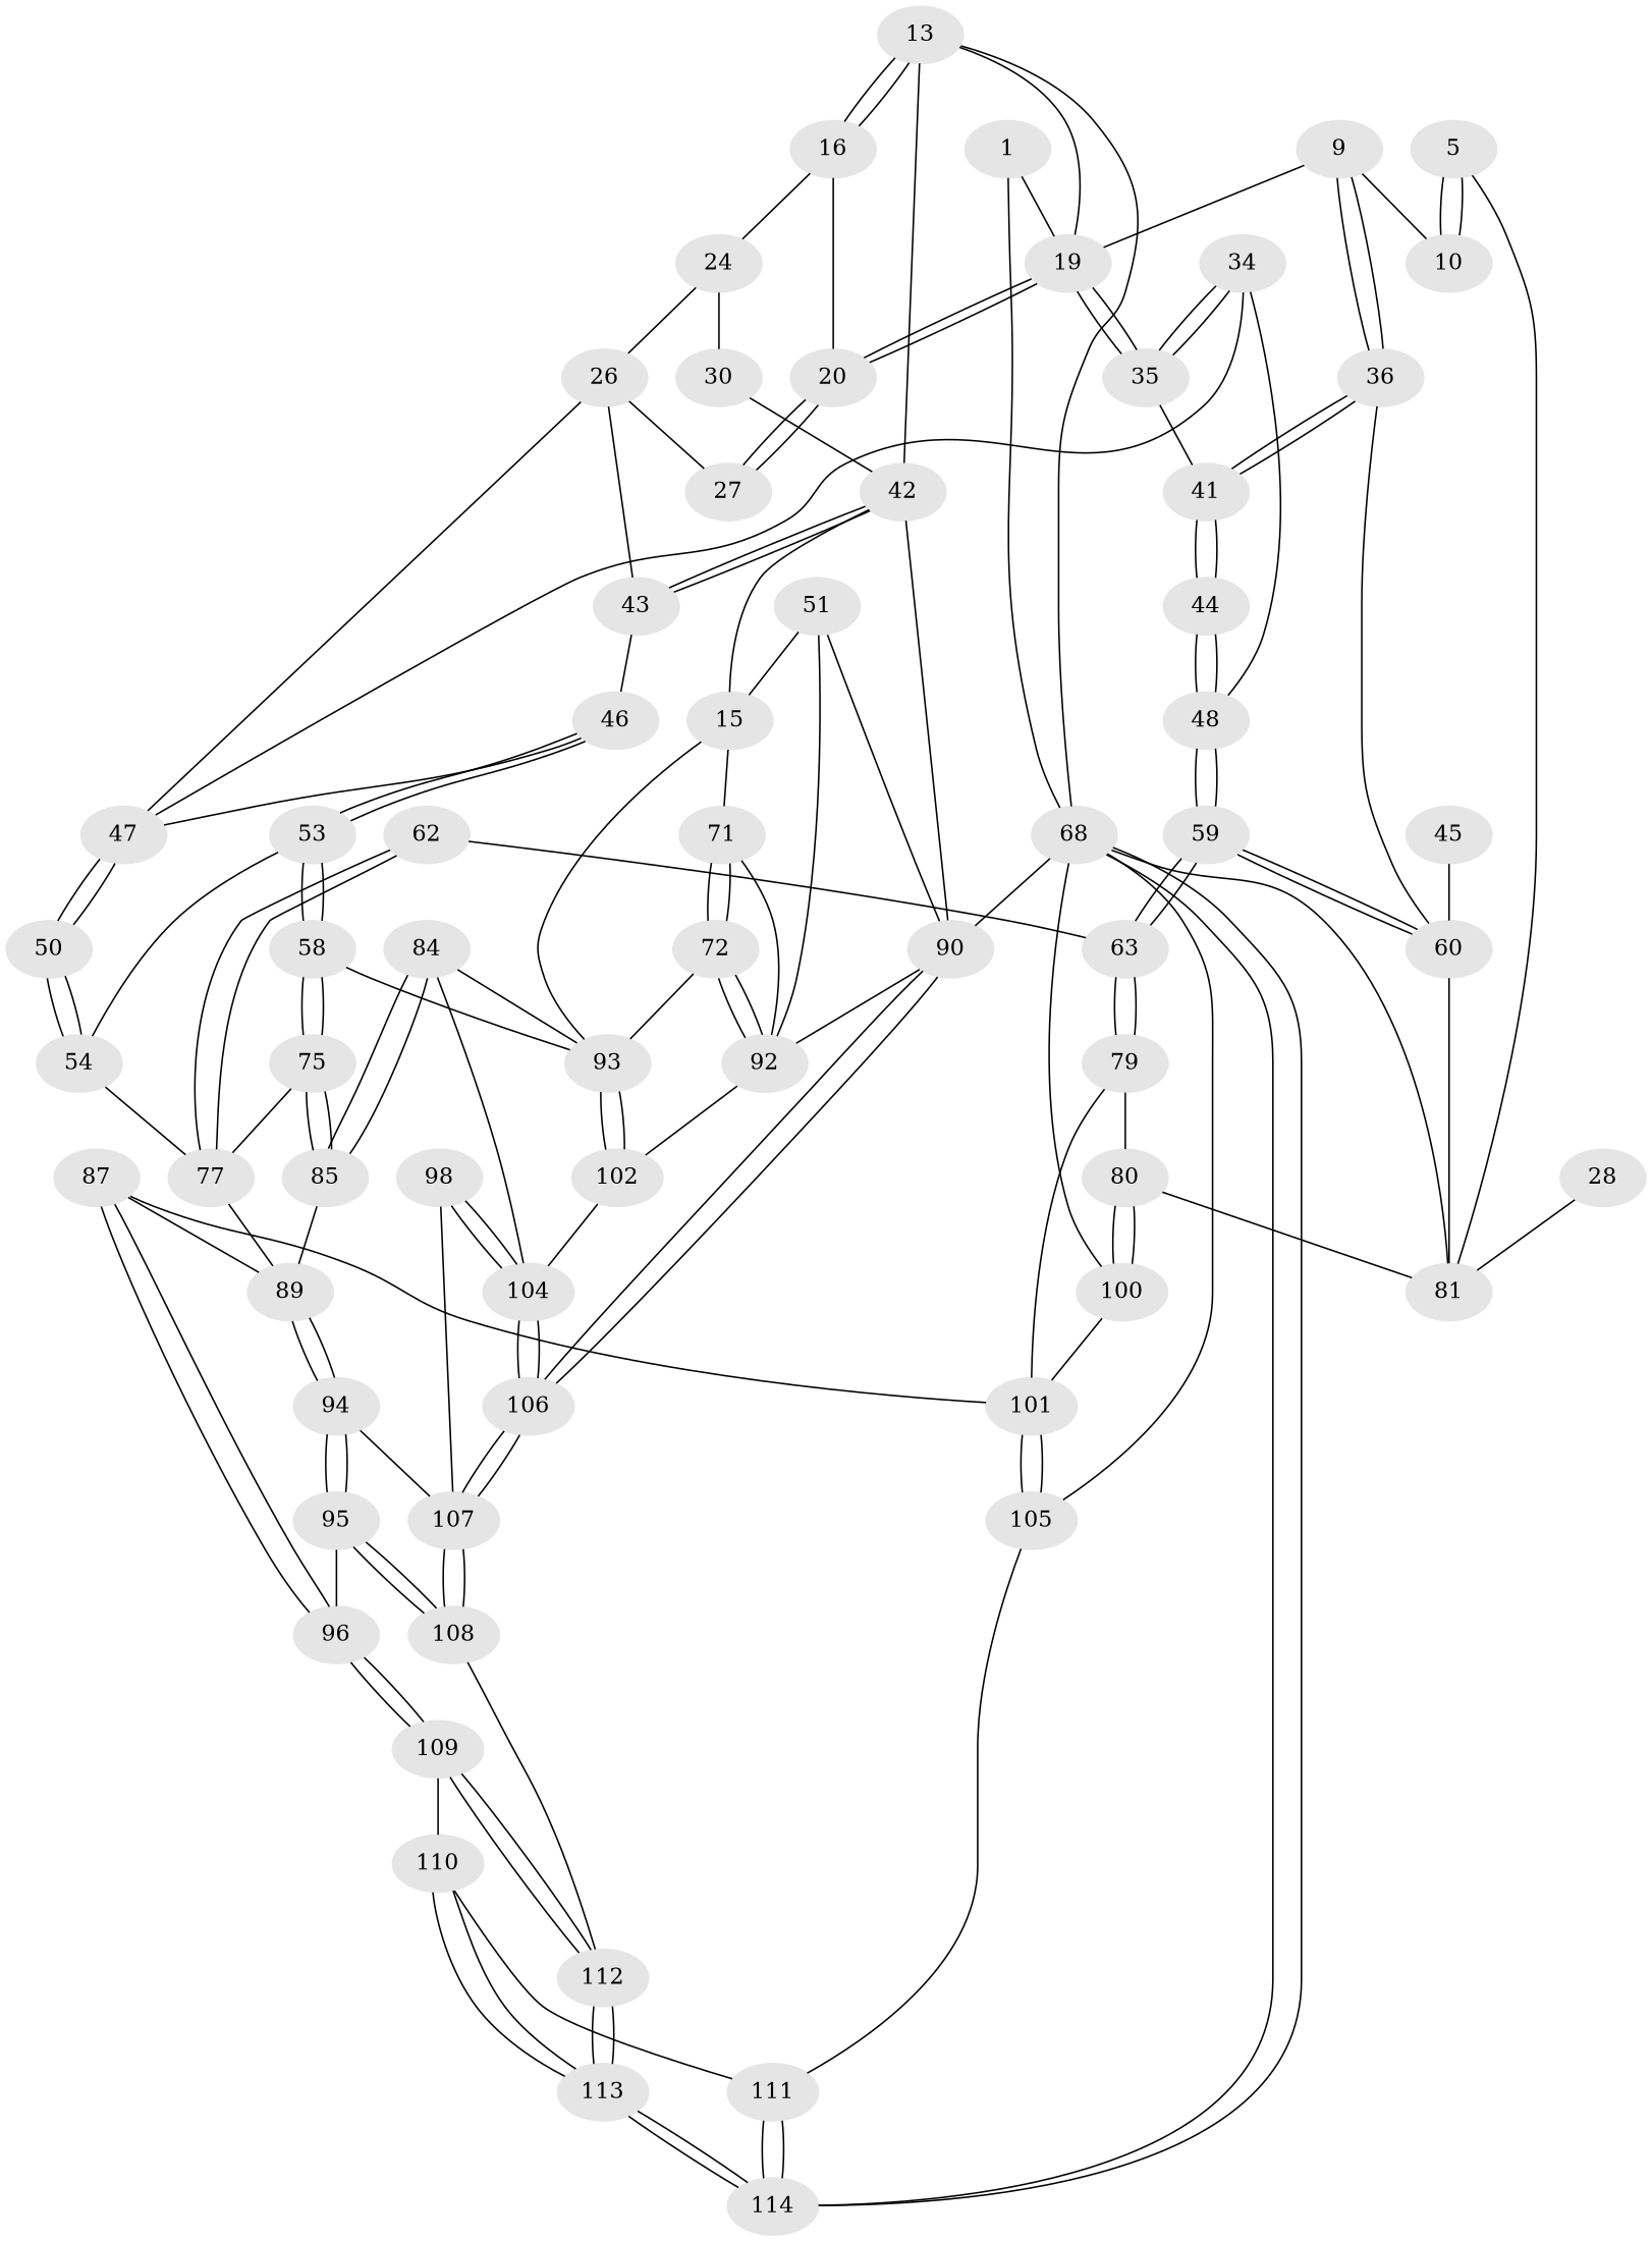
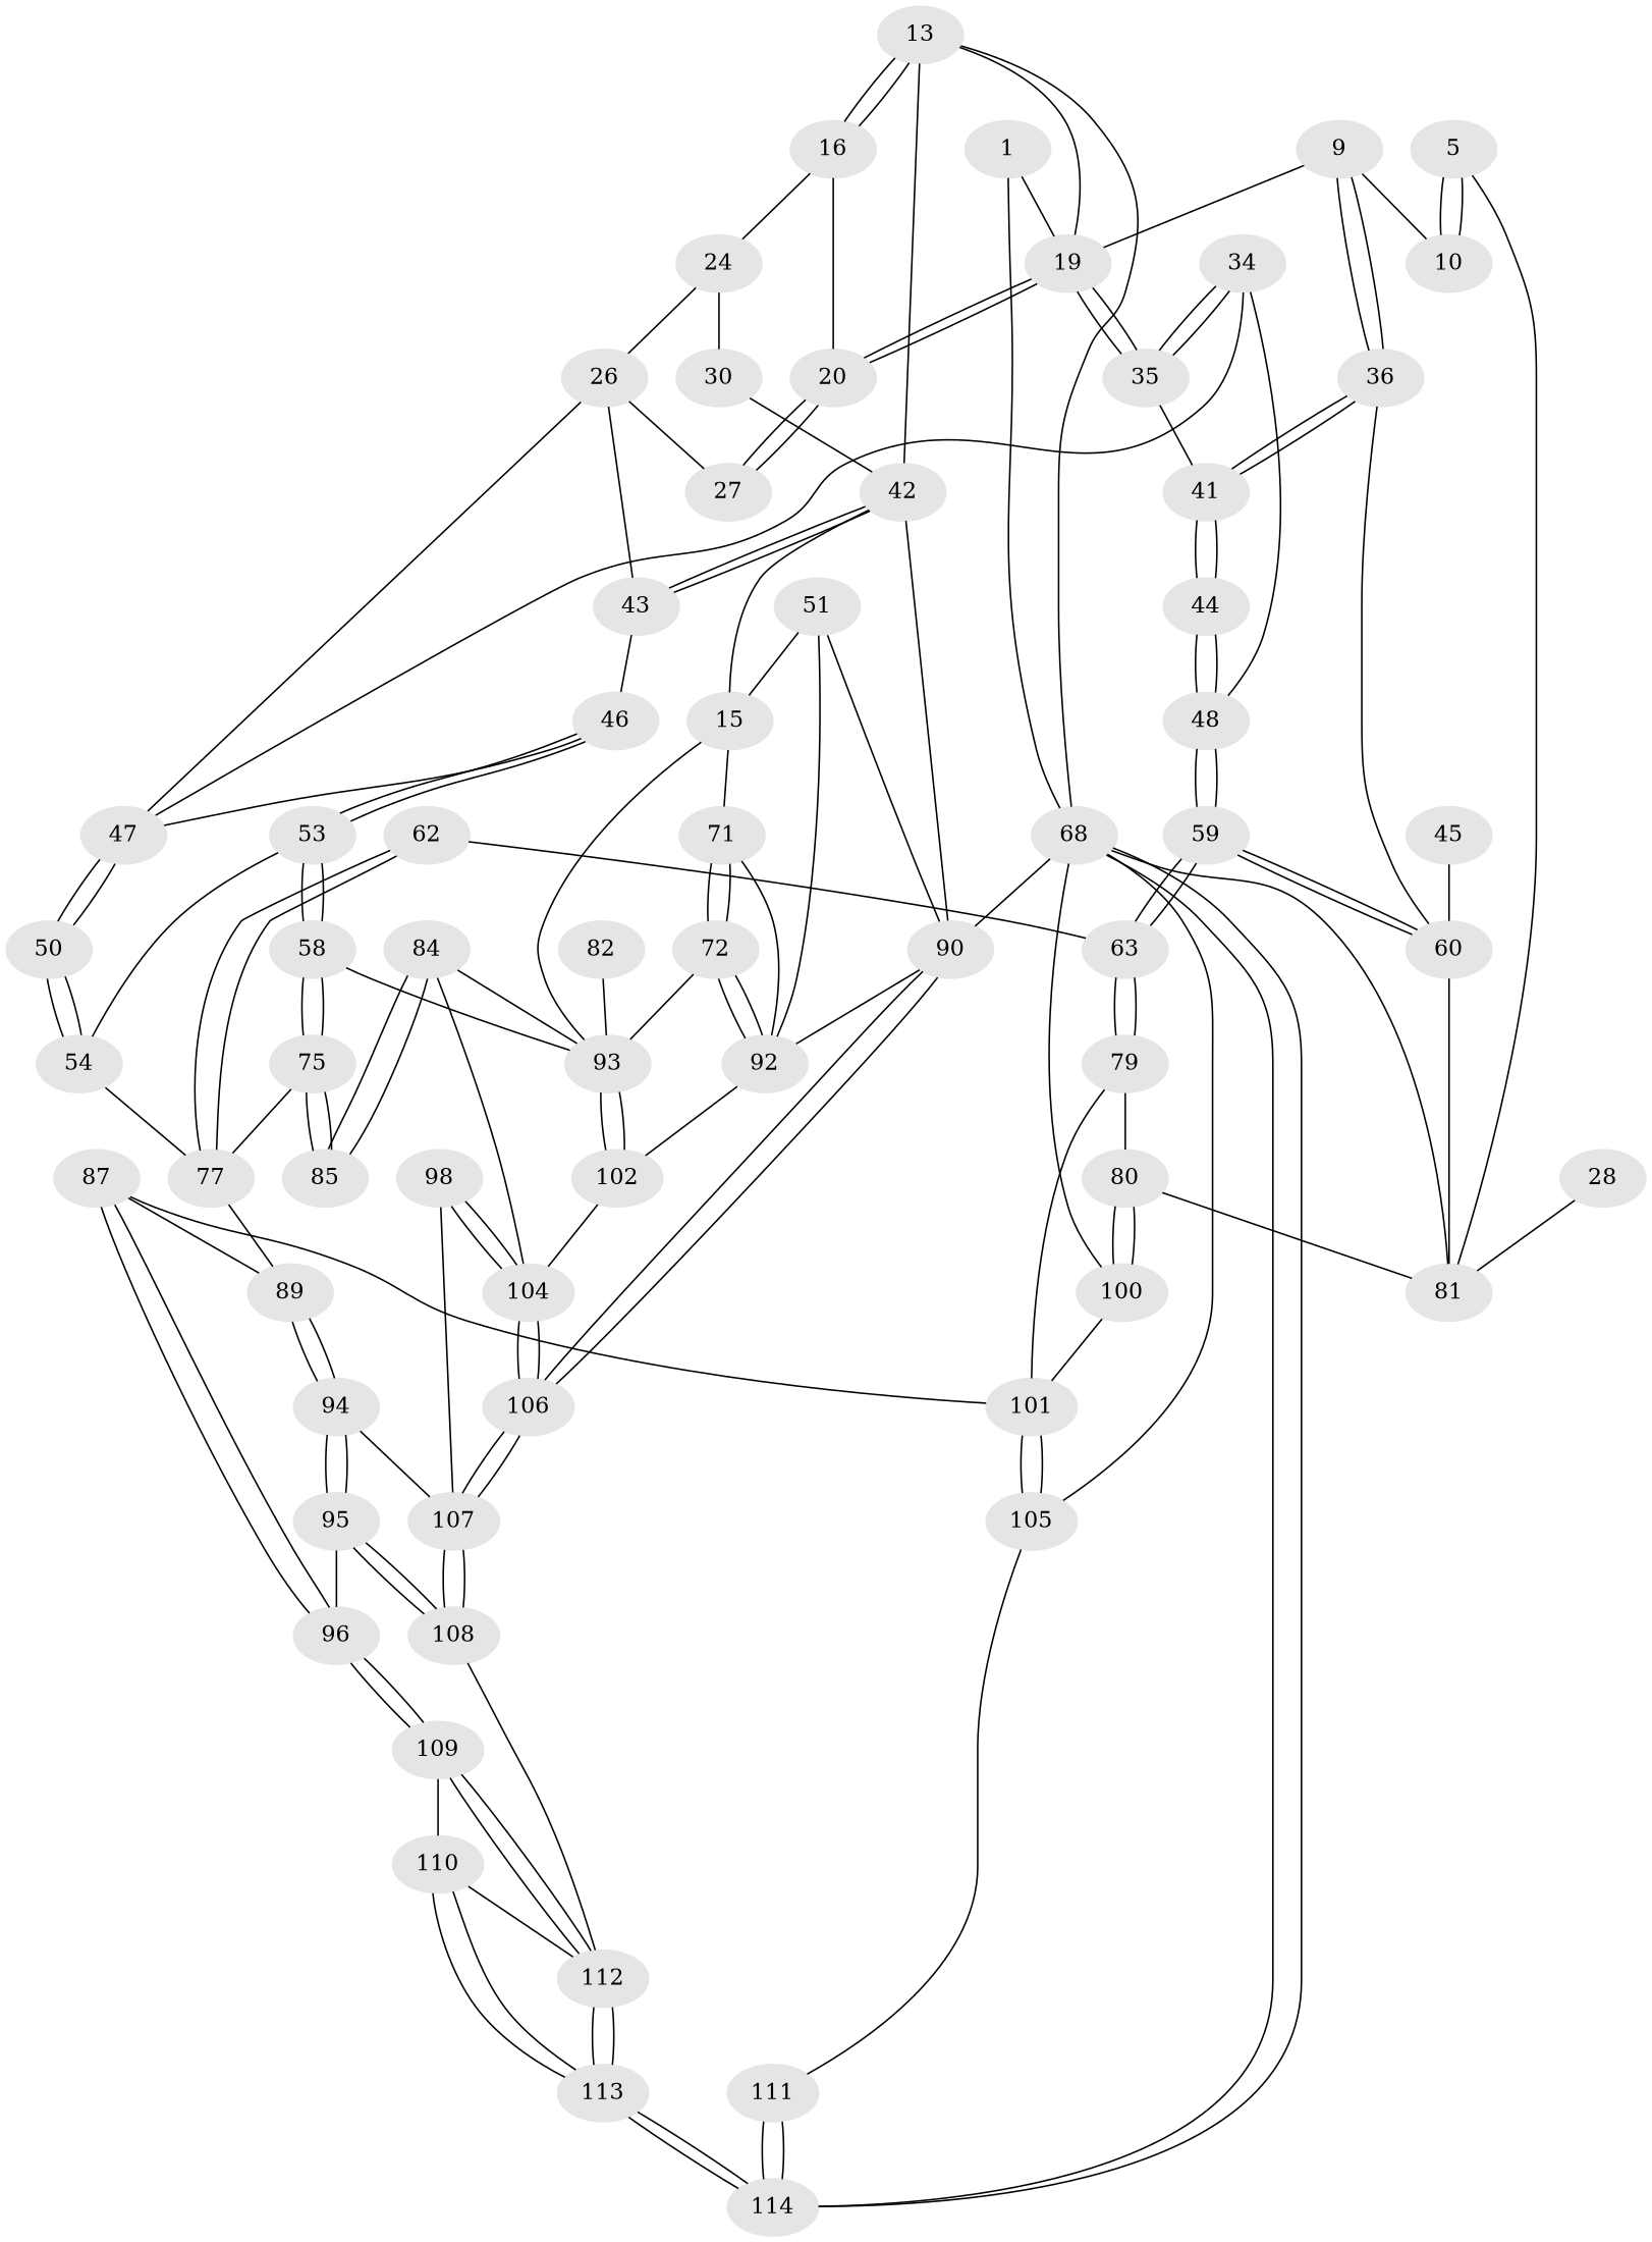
  graph {
    node [color=gray90 style=filled]
    19 [super="+8+11"]
    1
    68 [super="+3+67"]
    20 [super="+18+17"]
    35
    81 [super="+65+69"]
    90 [super="+15+28"]
    100
    105
    114
    10 [super="+6"]
    5
    9
    36
    41
    60 [super="+49"]
    13 [super="+12"]
    16
    42 [super="+31+29+21"]
    24 [super="+23"]
    43
    n22 [label=15 super="+52"]
    27
    26 [super="+25"]
    30 [super="+22"]
    47 [super="+33"]
    46
    50
    34
    48
    59
    44
    71
    93 [super="+73+83+74"]
    92 [super="+91+70"]
    106
    53
    45
    54
    58
    63
    77 [super="+76+61"]
    51
    102
    75
    89 [super="+86"]
    72
    85
    79
    62
    80
    101 [super="+88"]
    111
    94
    n55 [label=28]
+   82
    84
    104 [super="+103+97"]
    87
    96
    109
    95
    107 [super="+99"]
    108
    112
    110
    98
    113
    19 -- 20 [weight=2]
    19 -- 20
    19 -- 35
    19 -- 35
    1 -- 19
    1 -- 68
    68 -- 81 [weight=2]
    68 -- 90 [weight=2]
    68 -- 100
    68 -- 105
    68 -- 114
    68 -- 114
    20 -- 27 [weight=2]
    20 -- 27
    35 -- 41
    90 -- 92
    90 -- 106
    90 -- 106
    100 -- 101
    105 -- 111
    5 -- 81
    5 -- 10 [weight=2]
    5 -- 10
    9 -- 19
    9 -- 10
    9 -- 36
    9 -- 36
    36 -- 41
    36 -- 41
    36 -- 60
    41 -- 44
    41 -- 44
    60 -- 81 [weight=2]
    13 -- 19
    13 -- 68
    13 -- 16
    13 -- 16
    13 -- 42
    16 -- 20
    16 -- 24
    42 -- 90 [weight=2]
    42 -- 43
    42 -- 43
    42 -- n22
    24 -- 26
    24 -- 30 [weight=2]
    43 -- 46
    n22 -- 71
    n22 -- 93
    26 -- 43
    26 -- 27
    26 -- 47
    30 -- 42 [weight=2]
    47 -- 50 [weight=2]
    47 -- 50
    46 -- 47
    46 -- 53
    46 -- 53
    50 -- 54
    50 -- 54
    34 -- 35
    34 -- 35
    34 -- 47
    34 -- 48
    48 -- 59
    48 -- 59
    59 -- 60
    59 -- 60
    59 -- 63
    59 -- 63
    44 -- 48
    44 -- 48
    71 -- 92
    71 -- 72
    71 -- 72
    93 -- 102
    93 -- 102
    92 -- 102
    106 -- 107
    106 -- 107
    53 -- 54
    53 -- 58
    53 -- 58
    45 -- 60 [weight=2]
    54 -- 77
    58 -- 93
    58 -- 75
    58 -- 75
    63 -- 79
    63 -- 79
    77 -- 89
    51 -- 90
    51 -- n22
    51 -- 92
    102 -- 104
    75 -- 77
    75 -- 85
    75 -- 85
    89 -- 94
    89 -- 94
    72 -- 93
    72 -- 92
    72 -- 92
-   85 -- 89
    79 -- 80
    79 -- 101
    62 -- 63
    62 -- 77 [weight=2]
    62 -- 77
    80 -- 81
    80 -- 100
    80 -- 100
    101 -- 105
    101 -- 105
    111 -- 114
    111 -- 114
    94 -- 95
    94 -- 95
    94 -- 107
    n55 -- 81 [weight=3]
+   82 -- 93 [weight=3]
    84 -- 93
    84 -- 85
    84 -- 85
    84 -- 104
    104 -- 106
    104 -- 106
    87 -- 89
    87 -- 101
    87 -- 96
    87 -- 96
    96 -- 109
    96 -- 109
    109 -- 112
    109 -- 112
    109 -- 110
    95 -- 96
    95 -- 108
    95 -- 108
    107 -- 108
    107 -- 108
    108 -- 112
    112 -- 113
    112 -- 113
-   110 -- 111
+   110 -- 112
    110 -- 113
    110 -- 113
    98 -- 104 [weight=2]
    98 -- 104
    98 -- 107
    113 -- 114
    113 -- 114
  }
